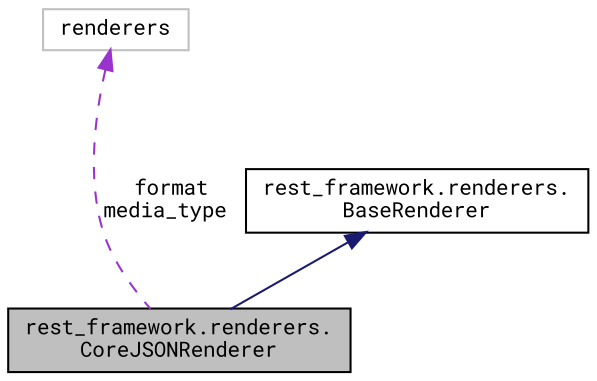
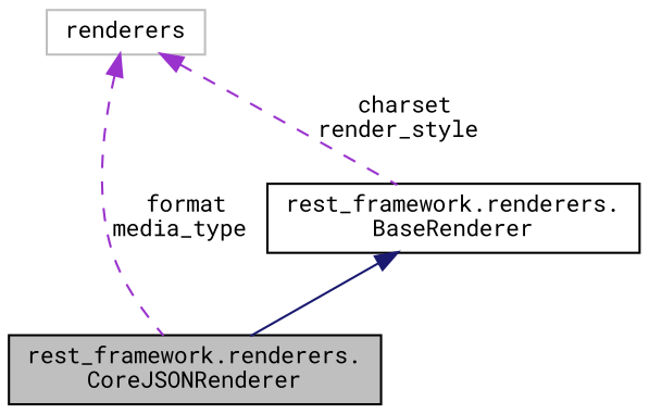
  digraph {
    fontname="Roboto Mono"
    node [color=black fillcolor=white fontname="Roboto Mono" fontsize=10 shape=record style=filled]
    edge [color=darkorchid3 dir=back fontname="Roboto Mono" fontsize=10 labelfontname=Helvetica labelfontsize=10 style=dashed]
    n1 [fillcolor=grey75 fontcolor=black height=0.2 label="rest_framework.renderers.\lCoreJSONRenderer" width=0.4]
    n2 [height=0.2 label="rest_framework.renderers.\lBaseRenderer" width=0.4]
    n3 [color=grey75 height=0.2 label=renderers width=0.4]
    n2 -> n1 [color=midnightblue style=solid]
    n3 -> n1 [label=" format\nmedia_type"]
+   n3 -> n2 [label=" charset\nrender_style"]
  }
